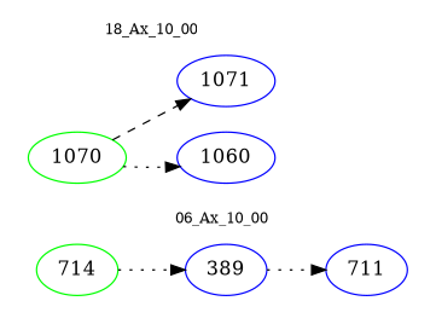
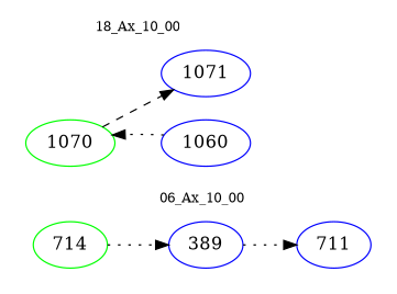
  digraph {
    rankdir=LR
    node [color=blue]
    edge [color=black style=dotted]
    n1 [color=green label=714]
    n2 [label=389]
    n3 [label=711]
    n4 [color=green label=1070]
    n5 [label=1060]
    n6 [label=1071]
    subgraph cluster_1 {
      color=white
      fontsize=10
      label="06_Ax_10_00"
      n1
      n2
      n3
    }
    subgraph cluster_2 {
      color=white
      fontsize=10
      label="18_Ax_10_00"
      n4
      n5
      n6
    }
    n1 -> n2
    n2 -> n3
-   n4 -> n5
+   n5 -> n4
    n4 -> n6 [style=dashed]
  }
